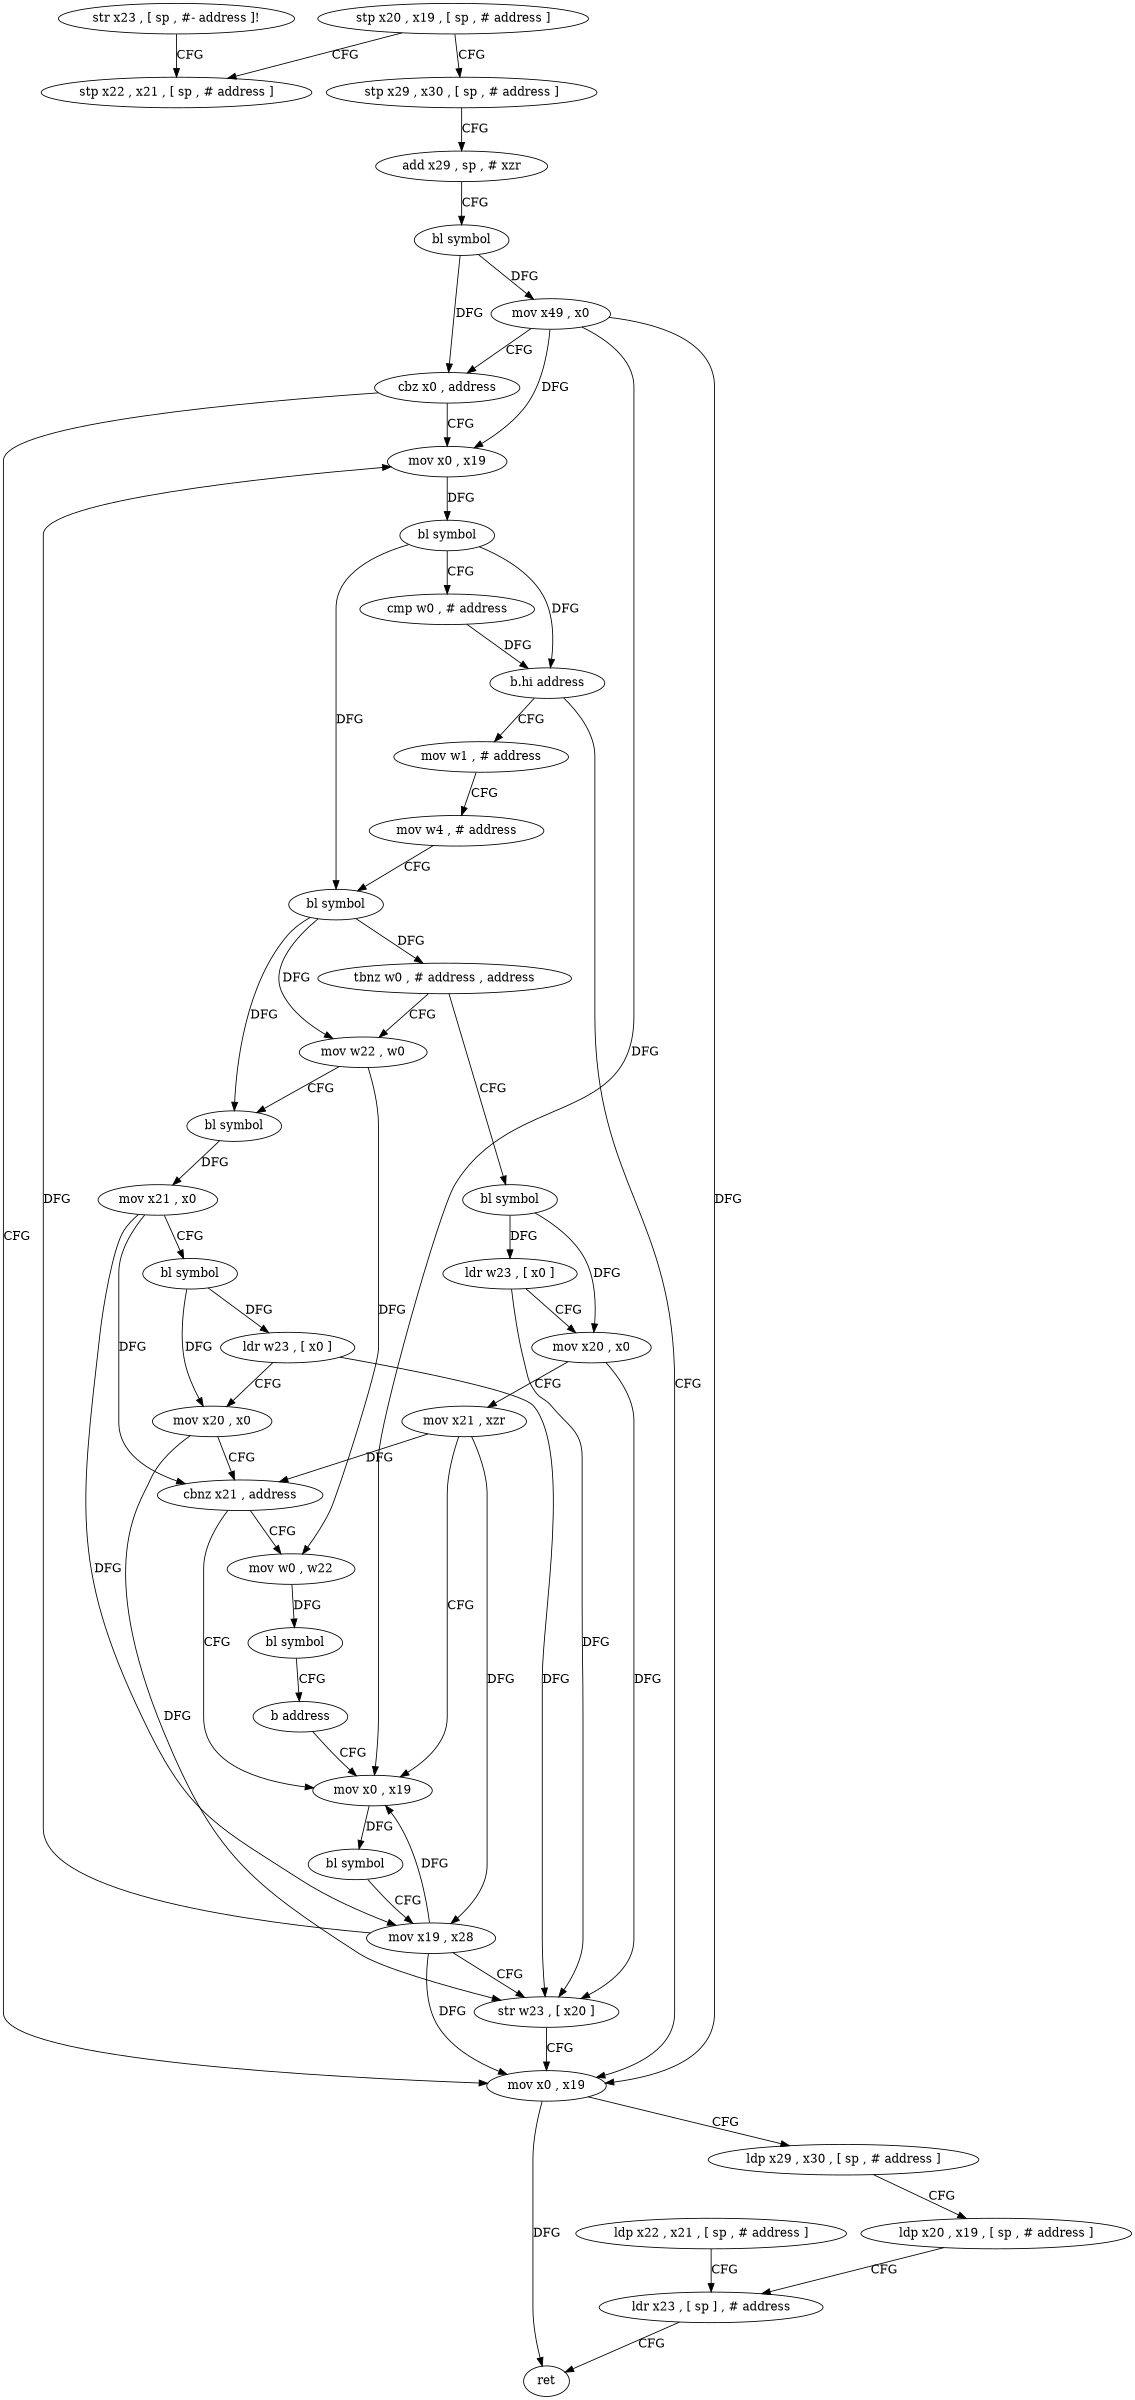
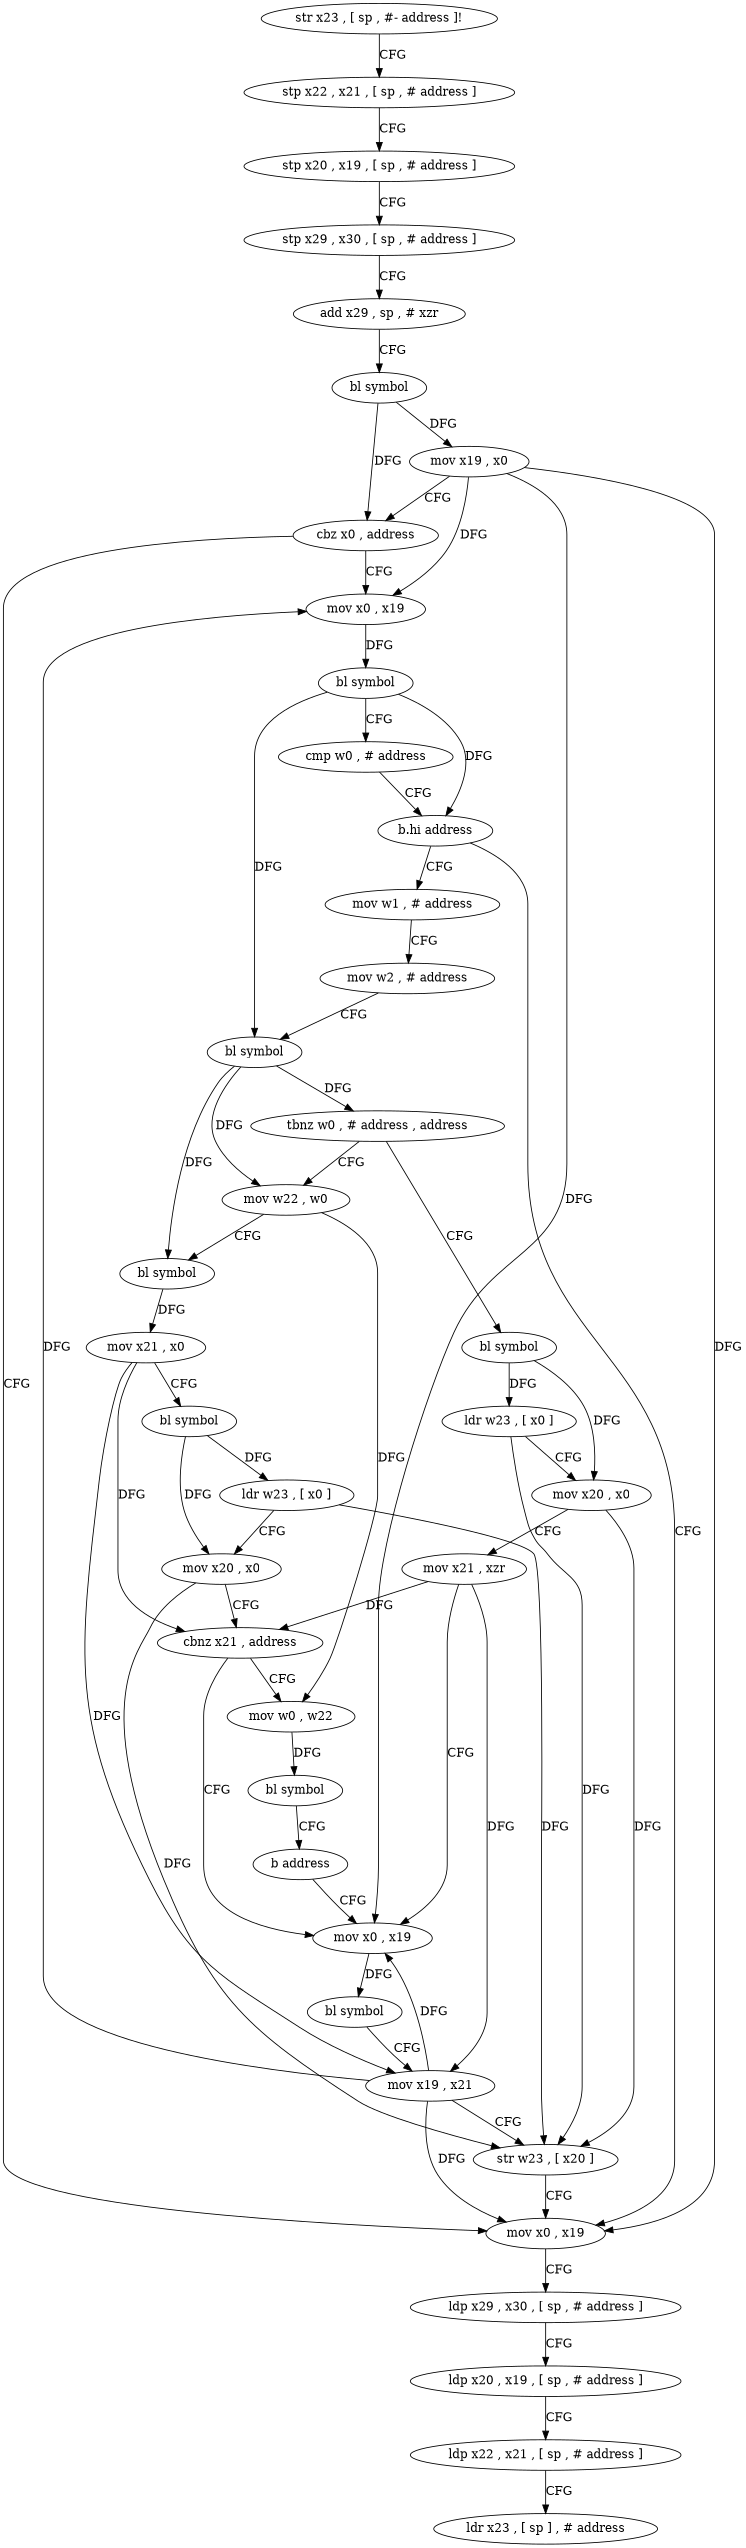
  digraph {
    n1 [label="str x23 , [ sp , #- address ]!"]
    n2 [label="stp x22 , x21 , [ sp , # address ]"]
    n3 [label="stp x20 , x19 , [ sp , # address ]"]
    n4 [label="stp x29 , x30 , [ sp , # address ]"]
    n5 [label="add x29 , sp , # xzr"]
    n6 [label="bl symbol"]
-   n7 [label="mov x49 , x0"]
+   n7 [label="mov x19 , x0"]
    n8 [label="cbz x0 , address"]
    n9 [label="mov x0 , x19"]
    n10 [label="mov x0 , x19"]
    n11 [label="mov x0 , x19"]
    n12 [label="ldp x29 , x30 , [ sp , # address ]"]
-   n13 [label=ret]
    n14 [label="bl symbol"]
    n15 [label="bl symbol"]
    n16 [label="ldp x20 , x19 , [ sp , # address ]"]
    n17 [label="cmp w0 , # address"]
    n18 [label="b.hi address"]
    n19 [label="bl symbol"]
    n20 [label="ldp x22 , x21 , [ sp , # address ]"]
    n21 [label="ldr x23 , [ sp ] , # address"]
    n22 [label="mov w1 , # address"]
    n23 [label="tbnz w0 , # address , address"]
    n24 [label="mov w22 , w0"]
    n25 [label="bl symbol"]
-   n26 [label="mov w4 , # address"]
+   n26 [label="mov w2 , # address"]
    n27 [label="bl symbol"]
    n28 [label="mov w0 , w22"]
    n29 [label="mov x21 , x0"]
    n30 [label="ldr w23 , [ x0 ]"]
    n31 [label="mov x20 , x0"]
    n32 [label="str w23 , [ x20 ]"]
    n33 [label="mov x21 , xzr"]
    n34 [label="bl symbol"]
    n35 [label="cbnz x21 , address"]
-   n36 [label="mov x19 , x28"]
+   n36 [label="mov x19 , x21"]
    n37 [label="bl symbol"]
    n38 [label="ldr w23 , [ x0 ]"]
    n39 [label="mov x20 , x0"]
    n40 [label="b address"]
    n1 -> n2 [label=CFG]
-   n3 -> n2 [label=CFG]
+   n2 -> n3 [label=CFG]
    n3 -> n4 [label=CFG]
    n4 -> n5 [label=CFG]
    n5 -> n6 [label=CFG]
    n6 -> n7 [label=DFG]
    n6 -> n8 [label=DFG]
    n7 -> n8 [label=CFG]
    n7 -> n9 [label=DFG]
    n7 -> n10 [label=DFG]
    n7 -> n11 [label=DFG]
    n8 -> n9 [label=CFG]
    n8 -> n10 [label=CFG]
    n9 -> n12 [label=CFG]
-   n9 -> n13 [label=DFG]
    n10 -> n14 [label=DFG]
    n11 -> n15 [label=DFG]
    n12 -> n16 [label=CFG]
    n14 -> n17 [label=CFG]
    n14 -> n18 [label=DFG]
    n14 -> n19 [label=DFG]
    n15 -> n36 [label=CFG]
-   n16 -> n21 [label=CFG]
-   n17 -> n18 [label=DFG]
+   n16 -> n20 [label=CFG]
+   n17 -> n18 [label=CFG]
    n18 -> n9 [label=CFG]
    n18 -> n22 [label=CFG]
    n19 -> n23 [label=DFG]
    n19 -> n24 [label=DFG]
    n19 -> n25 [label=DFG]
    n20 -> n21 [label=CFG]
-   n21 -> n13 [label=CFG]
    n22 -> n26 [label=CFG]
    n23 -> n24 [label=CFG]
    n23 -> n27 [label=CFG]
    n24 -> n25 [label=CFG]
    n24 -> n28 [label=DFG]
    n25 -> n29 [label=DFG]
    n26 -> n19 [label=CFG]
    n27 -> n30 [label=DFG]
    n27 -> n31 [label=DFG]
    n28 -> n34 [label=DFG]
    n29 -> n35 [label=DFG]
    n29 -> n36 [label=DFG]
    n29 -> n37 [label=CFG]
    n30 -> n31 [label=CFG]
    n30 -> n32 [label=DFG]
    n31 -> n32 [label=DFG]
    n31 -> n33 [label=CFG]
    n32 -> n9 [label=CFG]
    n33 -> n11 [label=CFG]
    n33 -> n35 [label=DFG]
    n33 -> n36 [label=DFG]
    n34 -> n40 [label=CFG]
    n35 -> n11 [label=CFG]
    n35 -> n28 [label=CFG]
    n36 -> n9 [label=DFG]
    n36 -> n10 [label=DFG]
    n36 -> n11 [label=DFG]
    n36 -> n32 [label=CFG]
    n37 -> n38 [label=DFG]
    n37 -> n39 [label=DFG]
    n38 -> n32 [label=DFG]
    n38 -> n39 [label=CFG]
    n39 -> n32 [label=DFG]
    n39 -> n35 [label=CFG]
    n40 -> n11 [label=CFG]
  }
